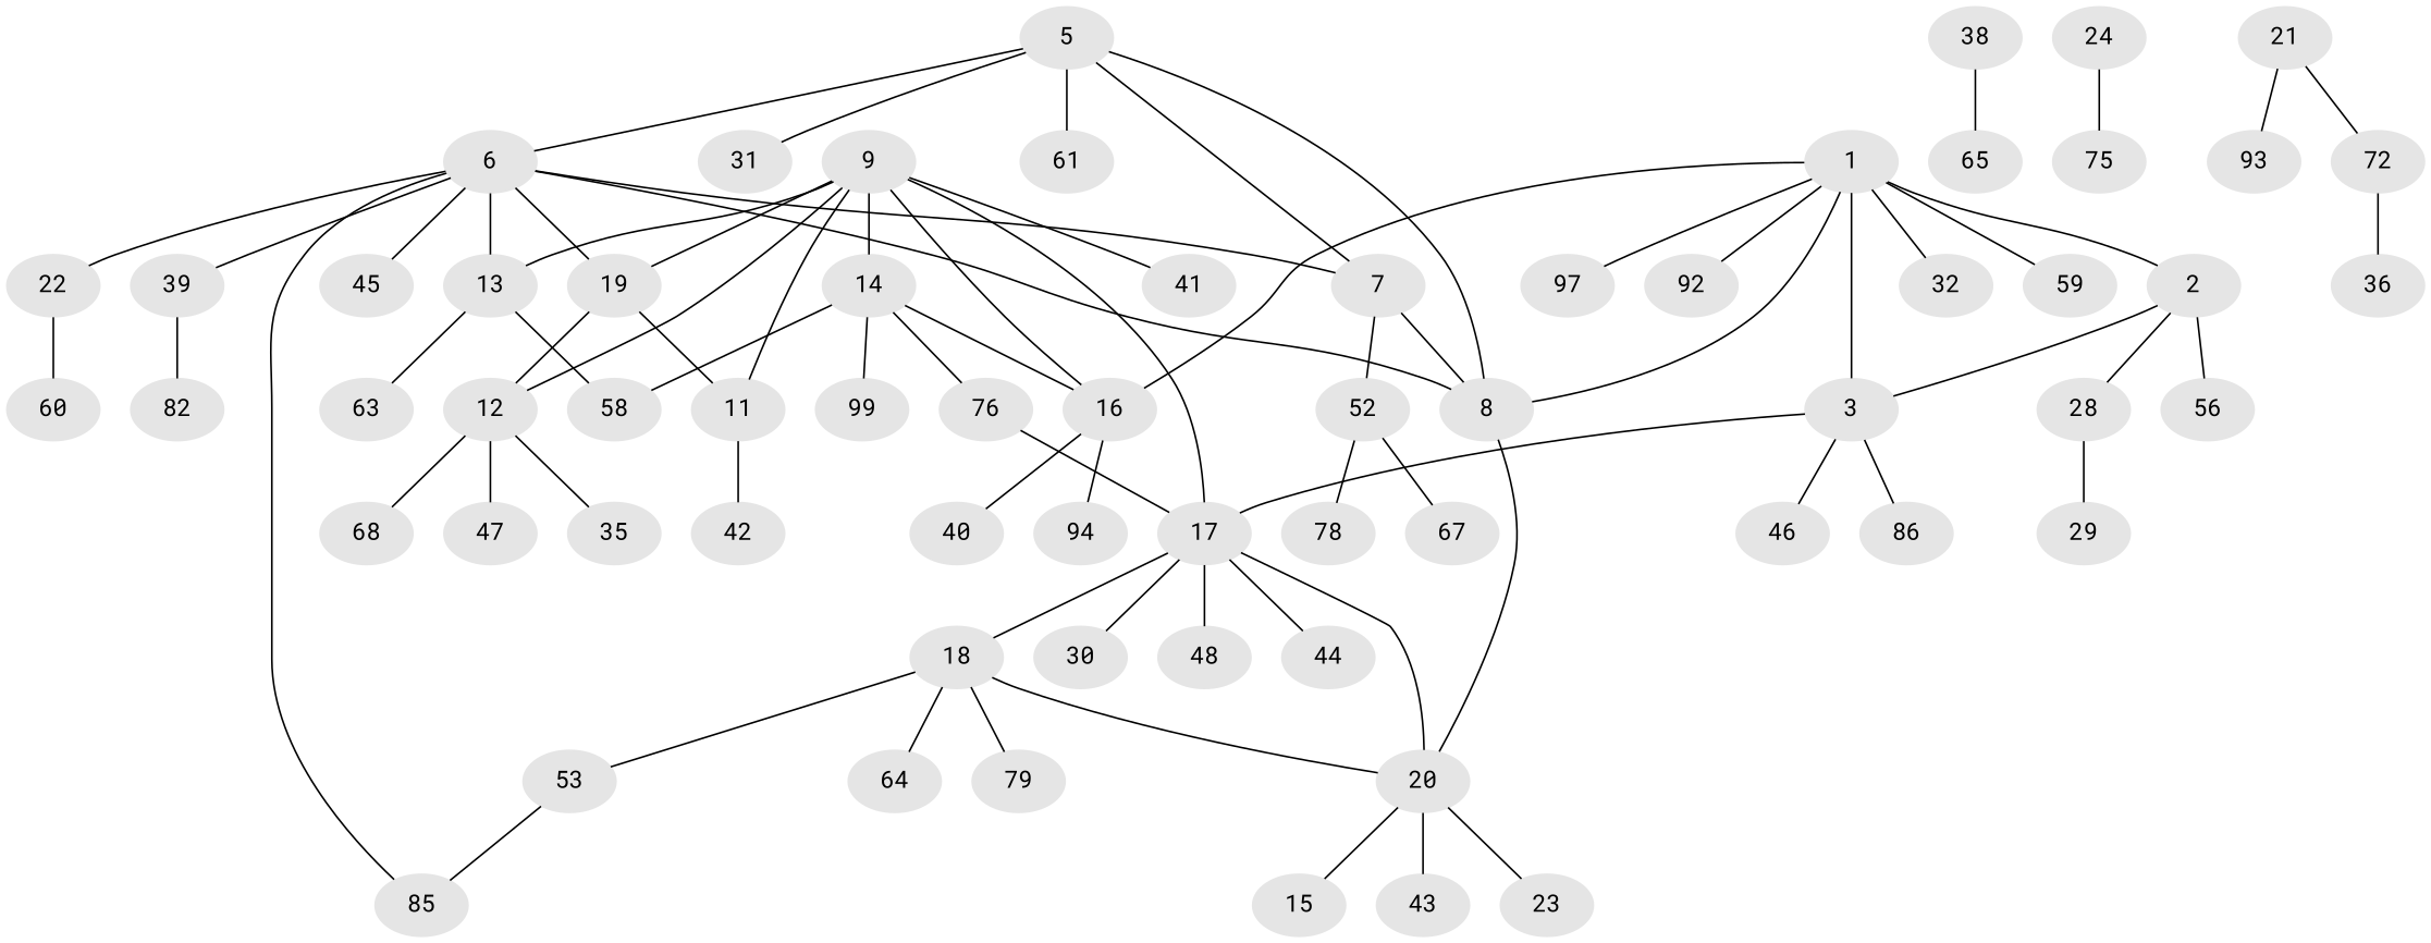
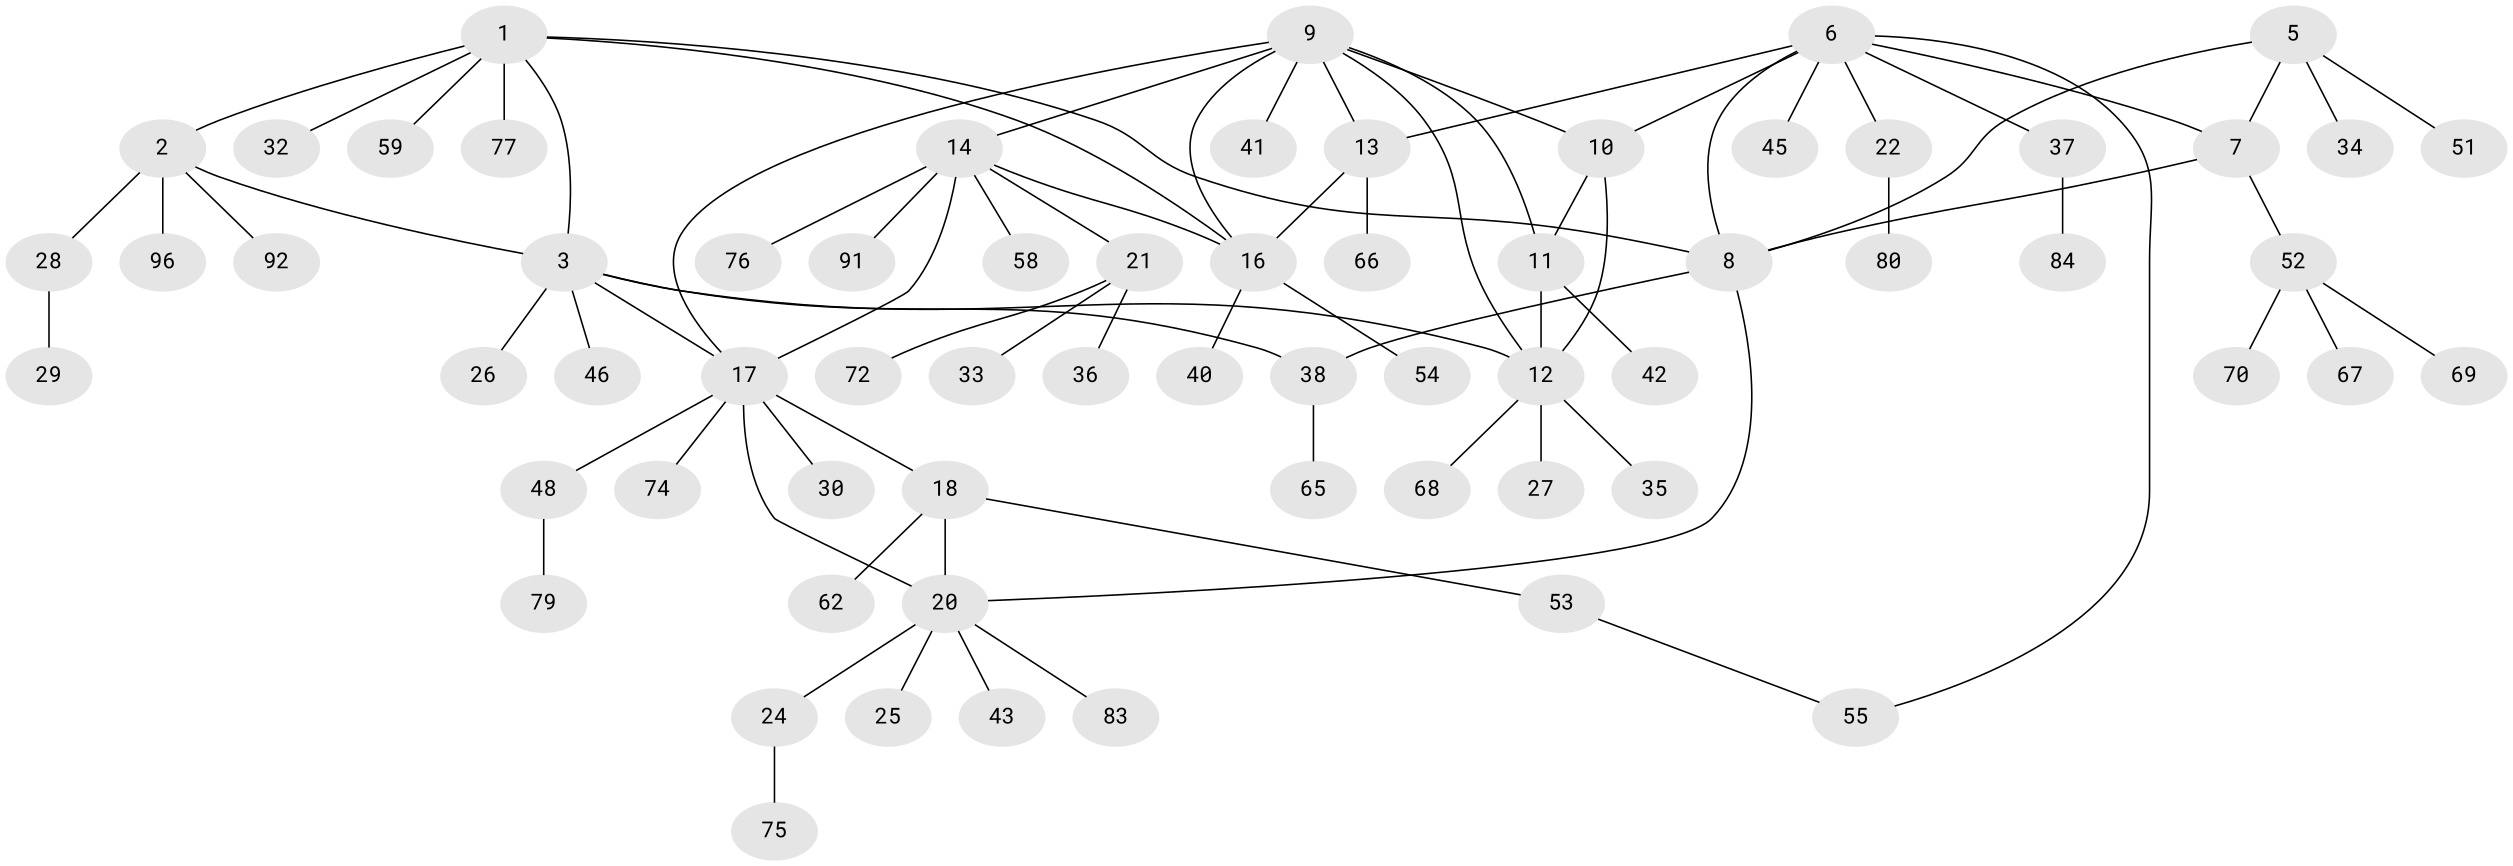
  graph {
    fontname="Roboto Mono"
    node [color=gray90 fontname="Roboto Mono" style=filled]
    edge [fontname="Roboto Mono"]
    1 [super="+4"]
    2 [super="+83"]
    3 [super="+82"]
    8
    16 [super="+61"]
    32
    59
-   77 [label=97]
+   77
    92
    28
-   56
+   56 [label=96]
    46
    12 [super="+89"]
    17 [super="+19"]
-   26 [label=86]
+   26
    38 [super="+47"]
    20 [super="+88"]
    40
-   54 [super="+60" label=94]
+   54 [super="+60"]
    29 [super="+37"]
-   27 [super="+57" label=47]
+   27 [super="+57"]
    35 [super="+63"]
    68
    18
    30
    48
-   74 [label=44]
+   74
    65
    5 [super="+73"]
    6 [super="+87"]
    7
-   31
-   51 [label=61]
-   10 [label=19]
+   31 [label=34]
+   51
+   10
    13 [super="+55"]
    22
-   39 [super="+49"]
+   39 [super="+49" label=37]
    45
-   85
+   85 [label=55]
    52 [super="+71"]
    11
-   66 [label=63]
-   80 [super="+90" label=60]
-   84 [label=82]
+   66
+   80 [super="+90"]
+   84
    67 [super="+86"]
-   70 [label=78]
-   23
+   69
+   70
+   23 [label=83]
    24
-   25 [super="+78" label=15]
+   25 [super="+78"]
    43
    9 [super="+15"]
    14 [super="+44"]
    41
    42
    21 [super="+34"]
    58
    76
-   91 [label=99]
-   33 [super="+50" label=93]
+   91
+   33 [super="+50"]
    36
    72
    53 [super="+64"]
-   62 [label=64]
+   62
    79
    75 [super="+81"]
    1 -- 2 [weight=2]
    1 -- 3 [weight=2]
    1 -- 8
    1 -- 16
    1 -- 32
    1 -- 59
    1 -- 77
-   1 -- 92
+   2 -- 92
    2 -- 3
    2 -- 28
    2 -- 56
    3 -- 46
+   3 -- 12
    3 -- 17
    3 -- 26
+   3 -- 38
+   8 -- 38
    8 -- 20
    16 -- 40
    16 -- 54
    28 -- 29
    12 -- 27
    12 -- 35
    12 -- 68
    17 -- 20 [weight=2]
    17 -- 18 [weight=2]
    17 -- 30
    17 -- 48
    17 -- 74
    38 -- 65
    20 -- 23
+   20 -- 24
    20 -- 25
    20 -- 43
    18 -- 20
    18 -- 53
    18 -- 62
-   18 -- 79
+   48 -- 79
    5 -- 8
-   5 -- 6
    5 -- 7
    5 -- 31
    5 -- 51
    6 -- 8
    6 -- 7
    6 -- 10
    6 -- 13
    6 -- 22
    6 -- 39
    6 -- 45
    6 -- 85
    7 -- 8
    7 -- 52
    10 -- 12
    10 -- 11
-   13 -- 58
+   13 -- 16
    13 -- 66
    22 -- 80
    39 -- 84
    52 -- 67
+   52 -- 69
    52 -- 70
+   11 -- 12
    11 -- 42
    24 -- 75
    9 -- 16
    9 -- 12
    9 -- 17
    9 -- 10
    9 -- 13
    9 -- 11
    9 -- 14
    9 -- 41
    14 -- 16
-   76 -- 17
+   14 -- 17
+   14 -- 21
    14 -- 58
    14 -- 76
    14 -- 91
    21 -- 33
-   72 -- 36
+   21 -- 36
    21 -- 72
    53 -- 85
  }
